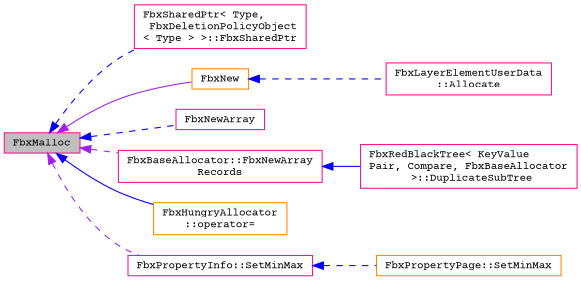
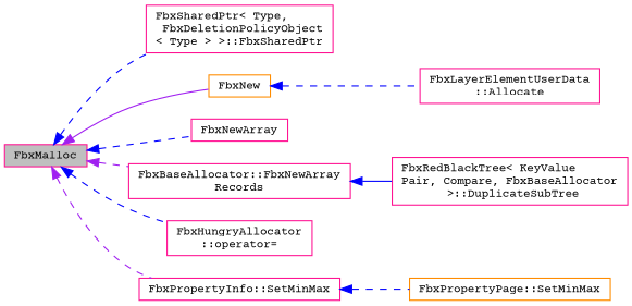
  digraph {
    fontname="Courier Prime"
    rankdir=LR
    node [color=deeppink fillcolor=white fontname="Courier Prime" fontsize=10 shape=record style=filled]
    edge [color=blue dir=back fontname="Courier Prime" fontsize=10 labelfontname=Helvetica labelfontsize=10 style=dashed]
    n1 [fillcolor=grey75 fontcolor=black height=0.2 label=FbxMalloc width=0.4]
    n2 [height=0.2 label="FbxSharedPtr\< Type,\l FbxDeletionPolicyObject\l\< Type \> \>::FbxSharedPtr" width=0.4]
    n3 [color=darkorange height=0.2 label=FbxNew width=0.4]
    n4 [height=0.2 label=FbxNewArray width=0.4]
    n5 [height=0.2 label="FbxBaseAllocator::FbxNewArray\lRecords" width=0.4]
-   n6 [color=darkorange height=0.2 label="FbxHungryAllocator\l::operator=" width=0.4]
+   n6 [height=0.2 label="FbxHungryAllocator\l::operator=" width=0.4]
    n7 [height=0.2 label="FbxPropertyInfo::SetMinMax" width=0.4]
    n8 [height=0.2 label="FbxLayerElementUserData\l::Allocate" width=0.4]
    n9 [height=0.2 label="FbxRedBlackTree\< KeyValue\lPair, Compare, FbxBaseAllocator\l \>::DuplicateSubTree" width=0.4]
    n10 [color=darkorange height=0.2 label="FbxPropertyPage::SetMinMax" width=0.4]
    n1 -> n2
    n1 -> n3 [color=purple style=solid]
    n1 -> n4
    n1 -> n5 [color=purple]
-   n1 -> n6 [style=solid]
+   n1 -> n6
    n1 -> n7 [color=purple]
    n3 -> n8
    n5 -> n9 [style=solid]
    n7 -> n10
  }
